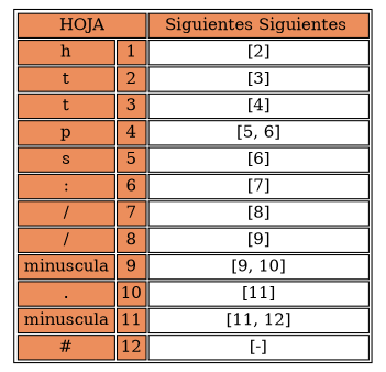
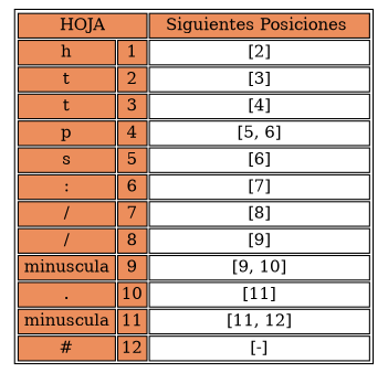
  digraph {
-   n1 [label=< 			<table border='1' cellborder='1'> 				<tr> 					<td bgcolor = "#EC8E5C" colspan = "4">HOJA</td> 					<td bgcolor = "#EC8E5C" colspan = "12">Siguientes Siguientes </td> 				</tr>  				<tr> 					<td bgcolor = "#EC8E5C" colspan = "3">h</td> 					<td bgcolor = "#EC8E5C" >1</td> 					<td colspan = "12">[2]</td> 				</tr>  				<tr> 					<td bgcolor = "#EC8E5C" colspan = "3">t</td> 					<td bgcolor = "#EC8E5C" >2</td> 					<td colspan = "12">[3]</td> 				</tr>  				<tr> 					<td bgcolor = "#EC8E5C" colspan = "3">t</td> 					<td bgcolor = "#EC8E5C" >3</td> 					<td colspan = "12">[4]</td> 				</tr>  				<tr> 					<td bgcolor = "#EC8E5C" colspan = "3">p</td> 					<td bgcolor = "#EC8E5C" >4</td> 					<td colspan = "12">[5, 6]</td> 				</tr>  				<tr> 					<td bgcolor = "#EC8E5C" colspan = "3">s</td> 					<td bgcolor = "#EC8E5C" >5</td> 					<td colspan = "12">[6]</td> 				</tr>  				<tr> 					<td bgcolor = "#EC8E5C" colspan = "3">:</td> 					<td bgcolor = "#EC8E5C" >6</td> 					<td colspan = "12">[7]</td> 				</tr>  				<tr> 					<td bgcolor = "#EC8E5C" colspan = "3">/</td> 					<td bgcolor = "#EC8E5C" >7</td> 					<td colspan = "12">[8]</td> 				</tr>  				<tr> 					<td bgcolor = "#EC8E5C" colspan = "3">/</td> 					<td bgcolor = "#EC8E5C" >8</td> 					<td colspan = "12">[9]</td> 				</tr>  				<tr> 					<td bgcolor = "#EC8E5C" colspan = "3">minuscula</td> 					<td bgcolor = "#EC8E5C" >9</td> 					<td colspan = "12">[9, 10]</td> 				</tr>  				<tr> 					<td bgcolor = "#EC8E5C" colspan = "3">.</td> 					<td bgcolor = "#EC8E5C" >10</td> 					<td colspan = "12">[11]</td> 				</tr>  				<tr> 					<td bgcolor = "#EC8E5C" colspan = "3">minuscula</td> 					<td bgcolor = "#EC8E5C" >11</td> 					<td colspan = "12">[11, 12]</td> 				</tr>  				<tr> 					<td bgcolor = "#EC8E5C" colspan = "3">#</td> 					<td bgcolor = "#EC8E5C" >12</td> 					<td colspan = "12">[-]</td> 				</tr>  			</table> 	> shape=plaintext]
+   n1 [label=< 			<table border='1' cellborder='1'> 				<tr> 					<td bgcolor = "#EC8E5C" colspan = "4">HOJA</td> 					<td bgcolor = "#EC8E5C" colspan = "12">Siguientes Posiciones </td> 				</tr>  				<tr> 					<td bgcolor = "#EC8E5C" colspan = "3">h</td> 					<td bgcolor = "#EC8E5C" >1</td> 					<td colspan = "12">[2]</td> 				</tr>  				<tr> 					<td bgcolor = "#EC8E5C" colspan = "3">t</td> 					<td bgcolor = "#EC8E5C" >2</td> 					<td colspan = "12">[3]</td> 				</tr>  				<tr> 					<td bgcolor = "#EC8E5C" colspan = "3">t</td> 					<td bgcolor = "#EC8E5C" >3</td> 					<td colspan = "12">[4]</td> 				</tr>  				<tr> 					<td bgcolor = "#EC8E5C" colspan = "3">p</td> 					<td bgcolor = "#EC8E5C" >4</td> 					<td colspan = "12">[5, 6]</td> 				</tr>  				<tr> 					<td bgcolor = "#EC8E5C" colspan = "3">s</td> 					<td bgcolor = "#EC8E5C" >5</td> 					<td colspan = "12">[6]</td> 				</tr>  				<tr> 					<td bgcolor = "#EC8E5C" colspan = "3">:</td> 					<td bgcolor = "#EC8E5C" >6</td> 					<td colspan = "12">[7]</td> 				</tr>  				<tr> 					<td bgcolor = "#EC8E5C" colspan = "3">/</td> 					<td bgcolor = "#EC8E5C" >7</td> 					<td colspan = "12">[8]</td> 				</tr>  				<tr> 					<td bgcolor = "#EC8E5C" colspan = "3">/</td> 					<td bgcolor = "#EC8E5C" >8</td> 					<td colspan = "12">[9]</td> 				</tr>  				<tr> 					<td bgcolor = "#EC8E5C" colspan = "3">minuscula</td> 					<td bgcolor = "#EC8E5C" >9</td> 					<td colspan = "12">[9, 10]</td> 				</tr>  				<tr> 					<td bgcolor = "#EC8E5C" colspan = "3">.</td> 					<td bgcolor = "#EC8E5C" >10</td> 					<td colspan = "12">[11]</td> 				</tr>  				<tr> 					<td bgcolor = "#EC8E5C" colspan = "3">minuscula</td> 					<td bgcolor = "#EC8E5C" >11</td> 					<td colspan = "12">[11, 12]</td> 				</tr>  				<tr> 					<td bgcolor = "#EC8E5C" colspan = "3">#</td> 					<td bgcolor = "#EC8E5C" >12</td> 					<td colspan = "12">[-]</td> 				</tr>  			</table> 	> shape=plaintext]
  }
